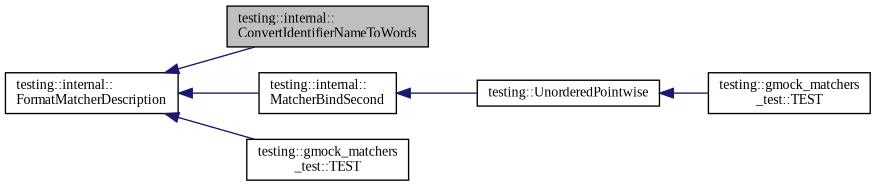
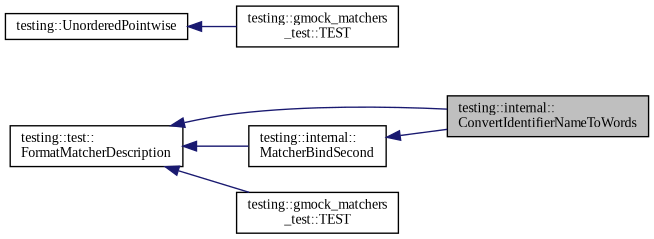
  digraph {
    fontname="Liberation Serif"
    rankdir=LR
    node [color=black fillcolor=white fontname="Liberation Serif" fontsize=10 shape=record style=filled]
    edge [color=midnightblue dir=back fontname="Liberation Serif" fontsize=10 labelfontname=Helvetica labelfontsize=10 style=solid]
    n1 [fillcolor=grey75 fontcolor=black height=0.2 label="testing::internal::\lConvertIdentifierNameToWords" width=0.4]
-   n2 [height=0.2 label="testing::internal::\lFormatMatcherDescription" width=0.4]
+   n2 [height=0.2 label="testing::test::\lFormatMatcherDescription" width=0.4]
    n3 [height=0.2 label="testing::internal::\lMatcherBindSecond" width=0.4]
    n4 [height=0.2 label="testing::gmock_matchers\l_test::TEST" width=0.4]
    n5 [height=0.2 label="testing::UnorderedPointwise" width=0.4]
    n6 [height=0.2 label="testing::gmock_matchers\l_test::TEST" width=0.4]
    n2 -> n1
    n2 -> n3
    n2 -> n4
-   n3 -> n5
+   n3 -> n1
    n5 -> n6
  }
